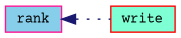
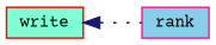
  digraph {
    rankdir=LR
    fontname="Courier Prime"
    node [fontname="Courier Prime" fontsize=10 shape=record style=filled]
    n1 [color=red fillcolor=aquamarine fontcolor=black height=0.2 label=write width=0.4]
    n2 [color=deeppink height=0.2 label=rank width=0.4 fillcolor=skyblue]
-   n2 -> n1 [color=midnightblue dir=back fontname="Courier Prime" fontsize=10 labelfontname=Helvetica labelfontsize=10 style=dotted]
+   n1 -> n2 [color=midnightblue dir=back fontname="Courier Prime" fontsize=10 labelfontname=Helvetica labelfontsize=10 style=dotted]
  }
